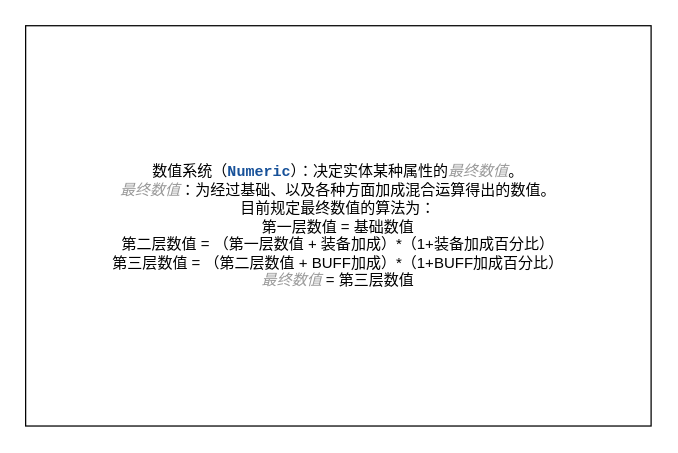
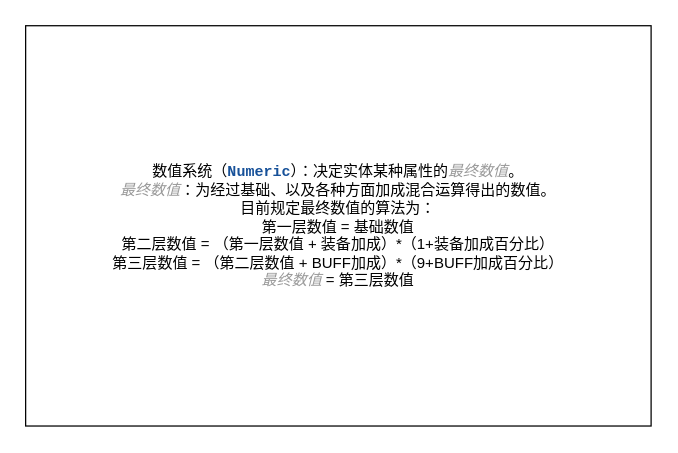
  <mxCell id="0" />
  <mxCell id="1" parent="0" />
- <mxCell id="2" value="数值系统（&lt;span style=&quot;color: rgb(23 , 81 , 153) ; font-weight: 600 ; background-color: inherit ; font-family: &amp;#34;menlo&amp;#34; , &amp;#34;monaco&amp;#34; , &amp;#34;consolas&amp;#34; , &amp;#34;andale mono&amp;#34; , &amp;#34;lucida console&amp;#34; , &amp;#34;courier new&amp;#34; , monospace ; font-size: inherit&quot;&gt;Numeric&lt;/span&gt;）：决定实体某种属性的&lt;i&gt;&lt;font color=&quot;#999999&quot;&gt;最终数值&lt;/font&gt;&lt;/i&gt;。&lt;br&gt;&lt;i&gt;&lt;font color=&quot;#999999&quot;&gt;最终数值&lt;/font&gt;&lt;/i&gt;：为经过基础、以及各种方面加成混合运算得出的数值。&lt;br&gt;目前规定最终数值的算法为：&lt;br&gt;第一层数值 = 基础数值&lt;br&gt;第二层数值 = （第一层数值 + 装备加成）*（1+装备加成百分比）&lt;br&gt;第三层数值 = （第二层数值 + BUFF加成）*（1+BUFF加成百分比）&lt;br&gt;&lt;i&gt;&lt;font color=&quot;#999999&quot;&gt;最终数值&lt;/font&gt;&lt;/i&gt; = 第三层数值" style="rounded=0;whiteSpace=wrap;html=1;" vertex="1" parent="1"><mxGeometry x="20" y="20" width="500" height="320" as="geometry" /></mxCell>
+ <mxCell id="2" value="数值系统（&lt;span style=&quot;color: rgb(23 , 81 , 153) ; font-weight: 600 ; background-color: inherit ; font-family: &amp;#34;menlo&amp;#34; , &amp;#34;monaco&amp;#34; , &amp;#34;consolas&amp;#34; , &amp;#34;andale mono&amp;#34; , &amp;#34;lucida console&amp;#34; , &amp;#34;courier new&amp;#34; , monospace ; font-size: inherit&quot;&gt;Numeric&lt;/span&gt;）：决定实体某种属性的&lt;i&gt;&lt;font color=&quot;#999999&quot;&gt;最终数值&lt;/font&gt;&lt;/i&gt;。&lt;br&gt;&lt;i&gt;&lt;font color=&quot;#999999&quot;&gt;最终数值&lt;/font&gt;&lt;/i&gt;：为经过基础、以及各种方面加成混合运算得出的数值。&lt;br&gt;目前规定最终数值的算法为：&lt;br&gt;第一层数值 = 基础数值&lt;br&gt;第二层数值 = （第一层数值 + 装备加成）*（1+装备加成百分比）&lt;br&gt;第三层数值 = （第二层数值 + BUFF加成）*（9+BUFF加成百分比）&lt;br&gt;&lt;i&gt;&lt;font color=&quot;#999999&quot;&gt;最终数值&lt;/font&gt;&lt;/i&gt; = 第三层数值" style="rounded=0;whiteSpace=wrap;html=1;" vertex="1" parent="1"><mxGeometry x="20" y="20" width="500" height="320" as="geometry" /></mxCell>
